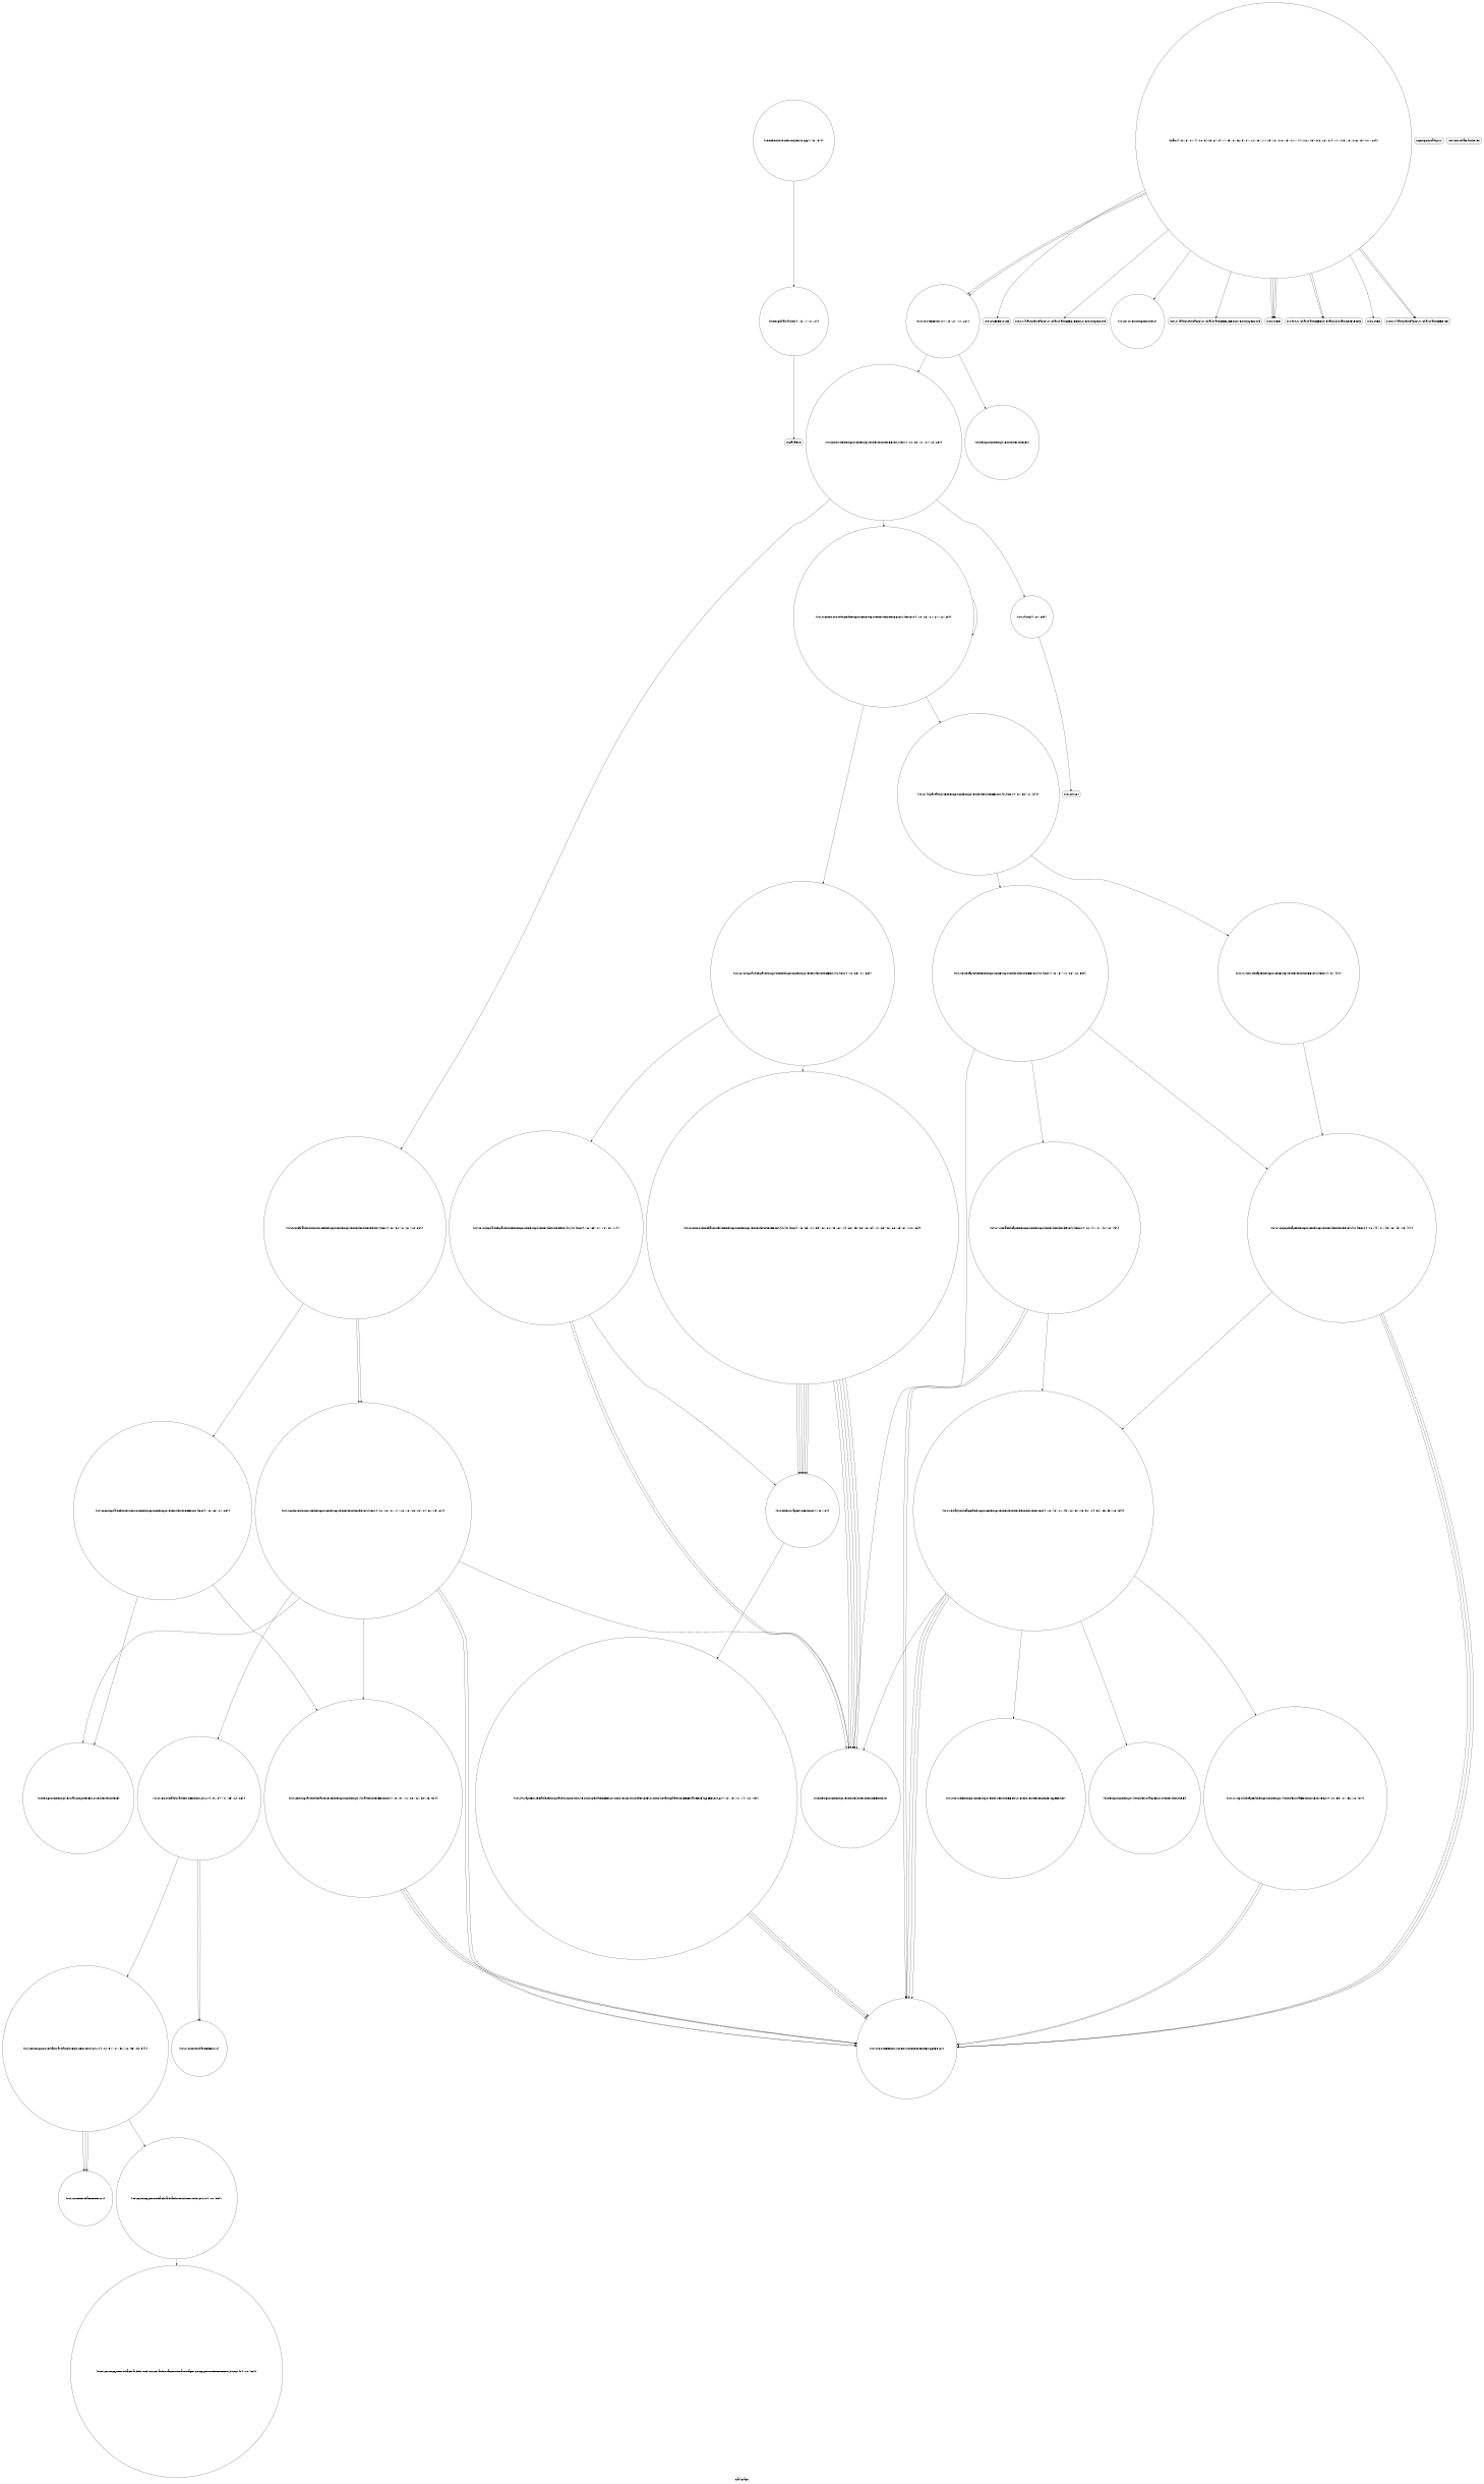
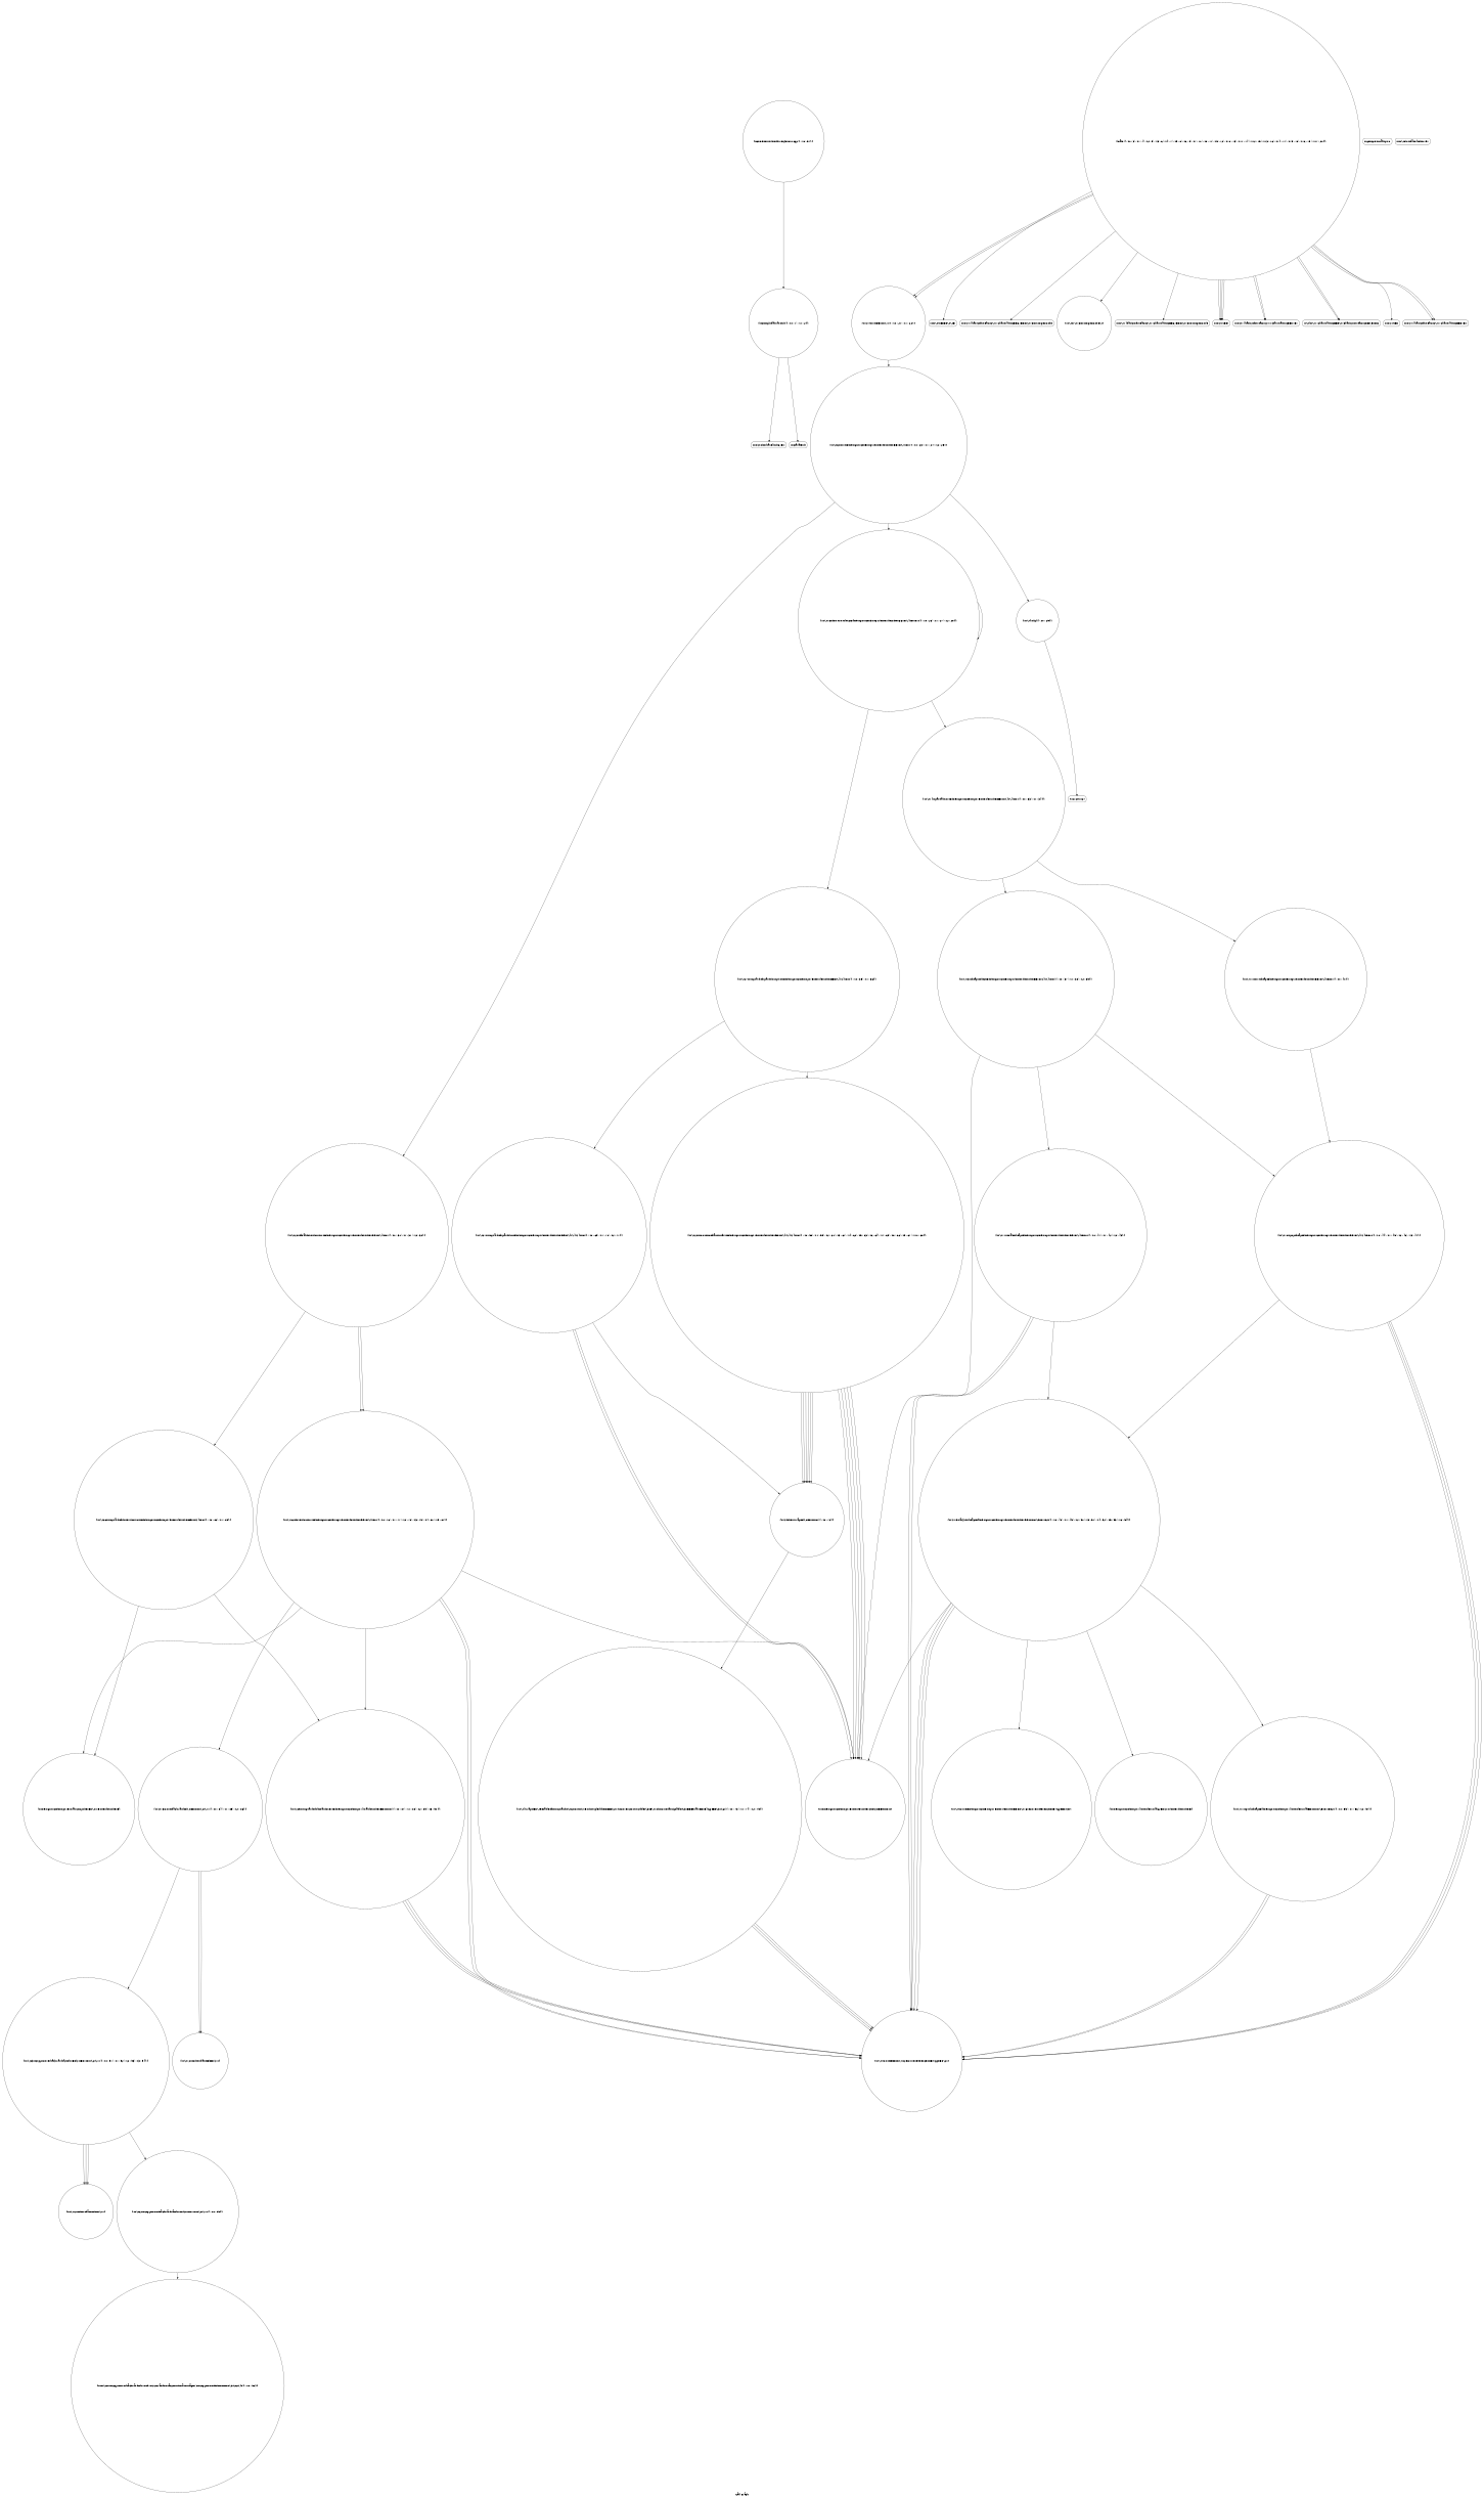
  digraph {
    label="Call Graph"
    node [shape=circle]
    edge [color=black tailport=s0]
    n1 [label="{__cxx_global_var_init|{<s0>1|<s1>2}}"]
+   n2 [label="{_ZNSt8ios_base4InitC1Ev}" shape=Mrecord]
    n3 [label="{__cxa_atexit}" shape=Mrecord]
    n4 [label="{_ZN9__gnu_cxx5__ops15__val_comp_iterENS0_15_Iter_less_iterE}"]
    n5 [label="{__gxx_personality_v0}" shape=Mrecord]
    n6 [label="{_ZNSolsEPFRSoS_E}" shape=Mrecord]
    n7 [label="{_ZSt4__lgl|{<s0>29}}"]
    n8 [label="{llvm.ctlz.i64}" shape=Mrecord]
    n9 [label="{_ZNK9__gnu_cxx5__ops15_Iter_less_iterclIPiS3_EEbT_T0_}"]
    n10 [label="{_ZSt26__unguarded_insertion_sortIPiN9__gnu_cxx5__ops15_Iter_less_iterEEvT_S4_T0_|{<s0>82|<s1>83}}"]
    n11 [label="{_ZSt25__unguarded_linear_insertIPiN9__gnu_cxx5__ops14_Val_less_iterEEvT_T0_|{<s0>87|<s1>88|<s2>89|<s3>90}}"]
    n12 [label="{_ZSt4moveIRiEONSt16remove_referenceIT_E4typeEOS2_}"]
    n13 [label="{main|{<s0>3|<s1>4|<s2>5|<s3>6|<s4>7|<s5>8|<s6>9|<s7>10|<s8>11|<s9>12|<s10>13|<s11>14|<s12>15|<s13>16|<s14>17|<s15>18|<s16>19|<s17>20}}"]
    n14 [label="{_ZNSt14basic_ifstreamIcSt11char_traitsIcEEC1EPKcSt13_Ios_Openmode}" shape=Mrecord]
    n15 [label="{_ZStorSt13_Ios_OpenmodeS_}"]
    n16 [label="{_ZNSt14basic_ofstreamIcSt11char_traitsIcEEC1EPKcSt13_Ios_Openmode}" shape=Mrecord]
    n17 [label="{_ZNSirsERi}" shape=Mrecord]
+   n18 [label="{_ZNSt14basic_ofstreamIcSt11char_traitsIcEED1Ev}" shape=Mrecord]
    n19 [label="{_ZSt4sortIPiEvT_S1_|{<s0>21|<s1>22}}"]
    n20 [label="{_ZStlsISt11char_traitsIcEERSt13basic_ostreamIcT_ES5_PKc}" shape=Mrecord]
    n21 [label="{_ZNSolsEx}" shape=Mrecord]
    n22 [label="{_ZNSt14basic_ifstreamIcSt11char_traitsIcEED1Ev}" shape=Mrecord]
    n23 [label="{_ZSt6__sortIPiN9__gnu_cxx5__ops15_Iter_less_iterEEvT_S4_T0_|{<s0>23|<s1>24|<s2>25}}"]
-   n24 [label="{_ZN9__gnu_cxx5__ops16__iter_less_iterEv}"]
    n25 [label="{_ZSt16__introsort_loopIPilN9__gnu_cxx5__ops15_Iter_less_iterEEvT_S4_T0_T1_|{<s0>26|<s1>27|<s2>28}}"]
    n26 [label="{_ZSt22__final_insertion_sortIPiN9__gnu_cxx5__ops15_Iter_less_iterEEvT_S4_T0_|{<s0>30|<s1>31|<s2>32}}"]
    n27 [label="{_ZSt12__niter_baseIPiET_S1_}"]
    n28 [label="{_ZSt14__partial_sortIPiN9__gnu_cxx5__ops15_Iter_less_iterEEvT_S4_S4_T0_|{<s0>33|<s1>34}}"]
    n29 [label="{_ZSt27__unguarded_partition_pivotIPiN9__gnu_cxx5__ops15_Iter_less_iterEET_S4_S4_T0_|{<s0>35|<s1>36}}"]
    n30 [label="{_ZSt16__insertion_sortIPiN9__gnu_cxx5__ops15_Iter_less_iterEEvT_S4_T0_|{<s0>76|<s1>77|<s2>78|<s3>79|<s4>80|<s5>81}}"]
    n31 [label="{_ZSt13__heap_selectIPiN9__gnu_cxx5__ops15_Iter_less_iterEEvT_S4_S4_T0_|{<s0>37|<s1>38|<s2>39}}"]
    n32 [label="{_ZSt11__sort_heapIPiN9__gnu_cxx5__ops15_Iter_less_iterEEvT_S4_RT0_|{<s0>40}}"]
    n33 [label="{_ZSt22__move_median_to_firstIPiN9__gnu_cxx5__ops15_Iter_less_iterEEvT_S4_S4_S4_T0_|{<s0>58|<s1>59|<s2>60|<s3>61|<s4>62|<s5>63|<s6>64|<s7>65|<s8>66|<s9>67|<s10>68}}"]
    n34 [label="{_ZSt21__unguarded_partitionIPiN9__gnu_cxx5__ops15_Iter_less_iterEET_S4_S4_S4_T0_|{<s0>69|<s1>70|<s2>71}}"]
    n35 [label="{_ZSt13move_backwardIPiS0_ET0_T_S2_S1_|{<s0>84|<s1>85|<s2>86}}"]
    n36 [label="{_ZSt11__make_heapIPiN9__gnu_cxx5__ops15_Iter_less_iterEEvT_S4_RT0_|{<s0>41|<s1>42|<s2>43}}"]
    n37 [label="{_ZSt10__pop_heapIPiN9__gnu_cxx5__ops15_Iter_less_iterEEvT_S4_S4_RT0_|{<s0>44|<s1>45|<s2>46|<s3>47}}"]
    n38 [label="{_ZSt13__adjust_heapIPiliN9__gnu_cxx5__ops15_Iter_less_iterEEvT_T0_S5_T1_T2_|{<s0>48|<s1>49|<s2>50|<s3>51|<s4>52|<s5>53|<s6>54}}"]
    n39 [label="{_ZSt4moveIRN9__gnu_cxx5__ops15_Iter_less_iterEEONSt16remove_referenceIT_E4typeEOS5_}"]
    n40 [label="{_ZN9__gnu_cxx5__ops14_Iter_less_valC2ENS0_15_Iter_less_iterE}"]
    n41 [label="{_ZSt11__push_heapIPiliN9__gnu_cxx5__ops14_Iter_less_valEEvT_T0_S5_T1_RT2_|{<s0>55|<s1>56|<s2>57}}"]
    n42 [label="{_ZSt4swapIiENSt9enable_ifIXsr6__and_ISt6__not_ISt15__is_tuple_likeIT_EESt21is_move_constructibleIS3_ESt18is_move_assignableIS3_EEE5valueEvE4typeERS3_SC_|{<s0>73|<s1>74|<s2>75}}"]
    n43 [label="{_ZSt23__copy_move_backward_a2ILb1EPiS0_ET1_T0_S2_S1_|{<s0>91|<s1>92|<s2>93|<s3>94}}"]
    n44 [label="{_ZSt22__copy_move_backward_aILb1EPiS0_ET1_T0_S2_S1_|{<s0>95}}"]
    n45 [label="{_ZNSt20__copy_move_backwardILb1ELb1ESt26random_access_iterator_tagE13__copy_move_bIiEEPT_PKS3_S6_S4_|{<s0>96}}"]
    n46 [label="{_GLOBAL__sub_I_fuwenjie_0_0.cpp|{<s0>97}}"]
    n47 [label="{_ZSt12__miter_baseIPiET_S1_}"]
    n48 [label="{_ZSt9iter_swapIPiS0_EvT_T0_|{<s0>72}}"]
    n49 [label="{_ZNSt8ios_base4InitD1Ev}" shape=Mrecord]
+   n1 -> n2
    n1 -> n3 [tailport=s1]
    n7 -> n8
    n10 -> n4
    n10 -> n11 [tailport=s1]
    n11 -> n12
    n11 -> n12 [tailport=s2]
    n11 -> n12 [tailport=s3]
    n13 -> n6 [tailport=s14]
    n13 -> n14
    n13 -> n15 [tailport=s1]
    n13 -> n16 [tailport=s2]
    n13 -> n17 [tailport=s3]
    n13 -> n17 [tailport=s4]
    n13 -> n17 [tailport=s5]
    n13 -> n17 [tailport=s7]
+   n13 -> n18 [tailport=s6]
+   n13 -> n18 [tailport=s15]
    n13 -> n19 [tailport=s8]
    n13 -> n19 [tailport=s9]
    n13 -> n20 [tailport=s10]
    n13 -> n20 [tailport=s12]
    n13 -> n21 [tailport=s13]
    n13 -> n22 [tailport=s16]
    n13 -> n22 [tailport=s17]
    n19 -> n23 [tailport=s1]
-   n19 -> n24
    n23 -> n7
    n23 -> n25 [tailport=s1]
    n23 -> n26 [tailport=s2]
    n25 -> n25 [tailport=s2]
    n25 -> n28
    n25 -> n29 [tailport=s1]
    n26 -> n10 [tailport=s1]
    n26 -> n30
    n26 -> n30 [tailport=s2]
    n28 -> n31
    n28 -> n32 [tailport=s1]
    n29 -> n33
    n29 -> n34 [tailport=s1]
    n30 -> n4 [tailport=s4]
    n30 -> n9
    n30 -> n11 [tailport=s5]
    n30 -> n12 [tailport=s1]
    n30 -> n12 [tailport=s3]
    n30 -> n35 [tailport=s2]
    n31 -> n9 [tailport=s1]
    n31 -> n36
    n31 -> n37 [tailport=s2]
    n32 -> n37
    n33 -> n9
    n33 -> n9 [tailport=s1]
    n33 -> n9 [tailport=s3]
    n33 -> n9 [tailport=s6]
    n33 -> n9 [tailport=s8]
    n33 -> n48 [tailport=s2]
    n33 -> n48 [tailport=s4]
    n33 -> n48 [tailport=s5]
    n33 -> n48 [tailport=s7]
    n33 -> n48 [tailport=s9]
    n33 -> n48 [tailport=s10]
    n34 -> n9
    n34 -> n9 [tailport=s1]
    n34 -> n48 [tailport=s2]
    n35 -> n43 [tailport=s2]
    n35 -> n47
    n35 -> n47 [tailport=s1]
    n36 -> n12
    n36 -> n12 [tailport=s1]
    n36 -> n38 [tailport=s2]
    n37 -> n12
    n37 -> n12 [tailport=s1]
    n37 -> n12 [tailport=s2]
    n37 -> n38 [tailport=s3]
    n38 -> n9
    n38 -> n12 [tailport=s1]
    n38 -> n12 [tailport=s2]
    n38 -> n12 [tailport=s5]
    n38 -> n39 [tailport=s3]
    n38 -> n40 [tailport=s4]
    n38 -> n41 [tailport=s6]
    n41 -> n12 [tailport=s1]
    n41 -> n12 [tailport=s2]
    n42 -> n12
    n42 -> n12 [tailport=s1]
    n42 -> n12 [tailport=s2]
    n43 -> n27
    n43 -> n27 [tailport=s1]
    n43 -> n27 [tailport=s2]
    n43 -> n44 [tailport=s3]
    n44 -> n45
    n46 -> n1
    n48 -> n42
  }
